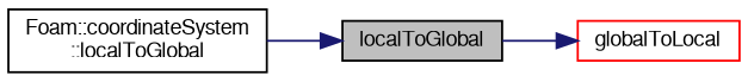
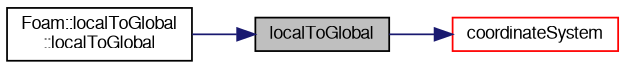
  digraph {
    rankdir=LR
    node [color=black fontname=FreeSans fontsize=10 shape=record]
    edge [color=midnightblue fontname=FreeSans fontsize=10 labelfontname=FreeSans labelfontsize=10 style=solid]
    n1 [fillcolor=grey75 fontcolor=black height=0.2 label=localToGlobal style=filled width=0.4]
-   n2 [color=red height=0.2 label=globalToLocal width=0.4]
-   n3 [height=0.2 label="Foam::coordinateSystem\l::localToGlobal" width=0.4]
+   n2 [color=red height=0.2 label=coordinateSystem width=0.4]
+   n3 [height=0.2 label="Foam::localToGlobal\l::localToGlobal" width=0.4]
    n1 -> n2
    n3 -> n1
  }
